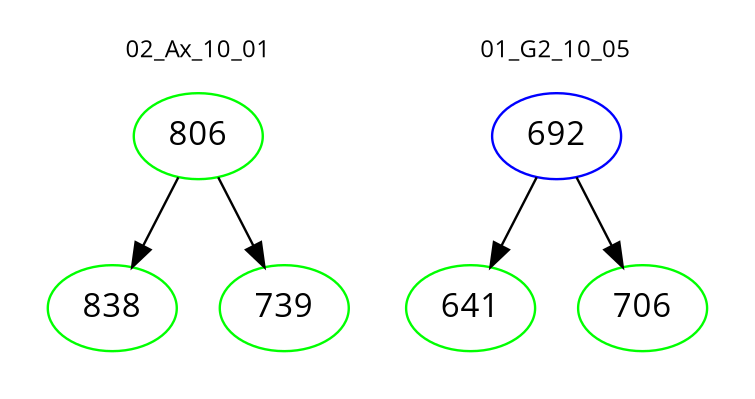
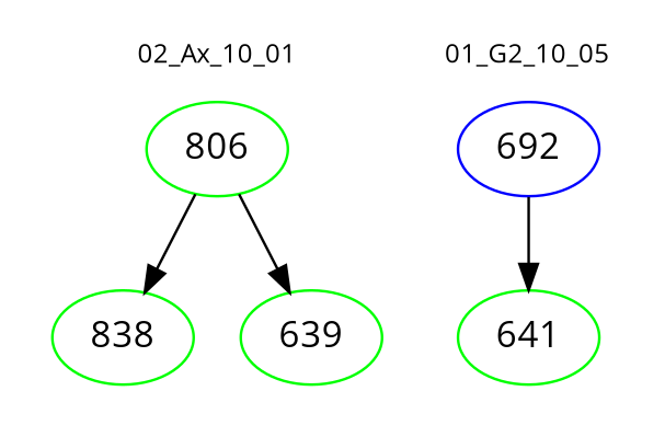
  digraph {
    fontname="Open Sans"
    node [color=green fontname="Open Sans"]
    edge [color=black fontname="Open Sans"]
    n1 [label=806]
    n2 [label=838]
-   n3 [label=739]
+   n3 [label=639]
    n4 [color=blue label=692]
    n5 [label=641]
-   n6 [label=706]
    subgraph cluster_1 {
      color=white
      fontsize=10
      label="02_Ax_10_01"
      n1
      n2
      n3
    }
    subgraph cluster_2 {
      color=white
      fontsize=10
      label="01_G2_10_05"
      n4
      n5
-     n6
    }
    n1 -> n2
    n1 -> n3
    n4 -> n5
-   n4 -> n6
  }
